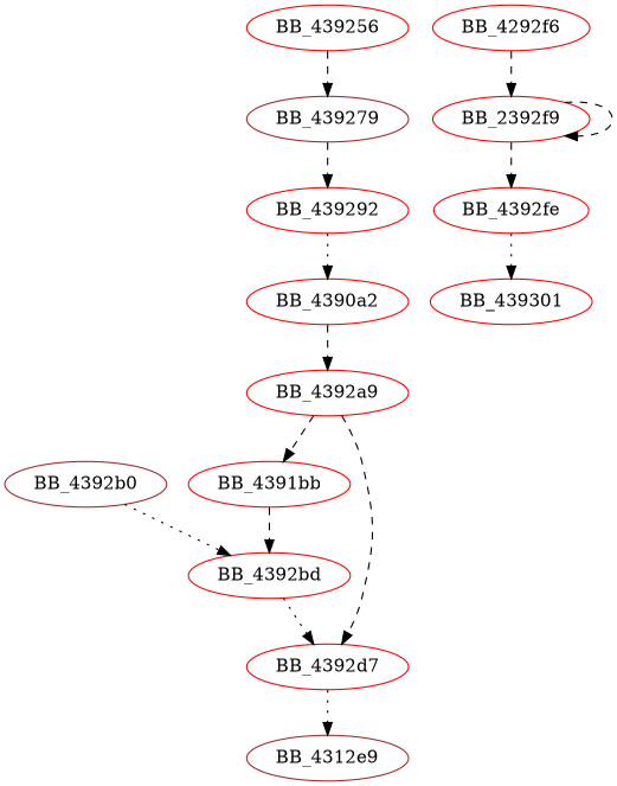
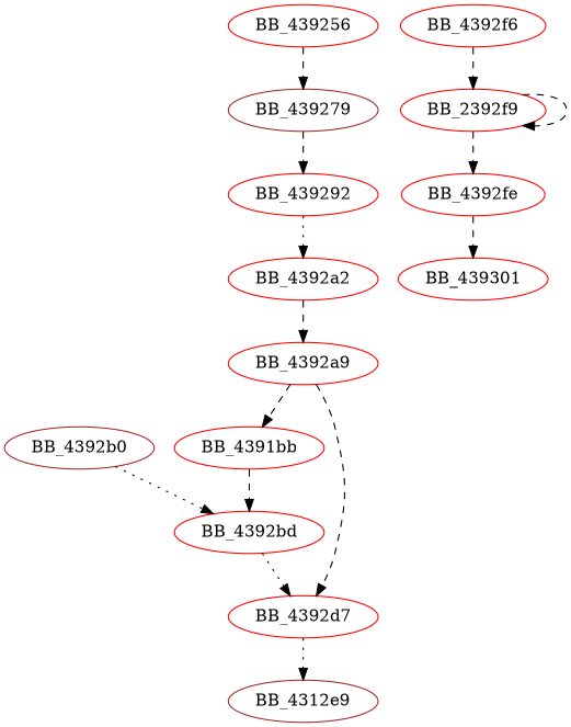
  digraph {
    node [color=red]
    edge [style=dashed]
    BB_439279 [color=brown]
    BB_439256
    BB_439292
-   BB_4392a2 [label=BB_4390a2]
+   BB_4392a2
    BB_4392a9
    n6 [label=BB_4391bb]
    BB_4392d7
    BB_4392b0 [color=brown]
    BB_4392bd
    n10 [color=brown label=BB_4312e9]
    n11 [label=BB_2392f9]
-   BB_4392f6 [label=BB_4292f6]
+   BB_4392f6
    BB_4392fe
    BB_439301
    BB_439279 -> BB_439292
    BB_439256 -> BB_439279
    BB_439292 -> BB_4392a2 [style=dotted]
    BB_4392a2 -> BB_4392a9
    BB_4392a9 -> n6
    BB_4392a9 -> BB_4392d7
    n6 -> BB_4392bd
    BB_4392d7 -> n10 [style=dotted]
    BB_4392b0 -> BB_4392bd [style=dotted]
    BB_4392bd -> BB_4392d7 [style=dotted]
    n11 -> n11
    n11 -> BB_4392fe
    BB_4392f6 -> n11
-   BB_4392fe -> BB_439301 [style=dotted]
+   BB_4392fe -> BB_439301
  }
